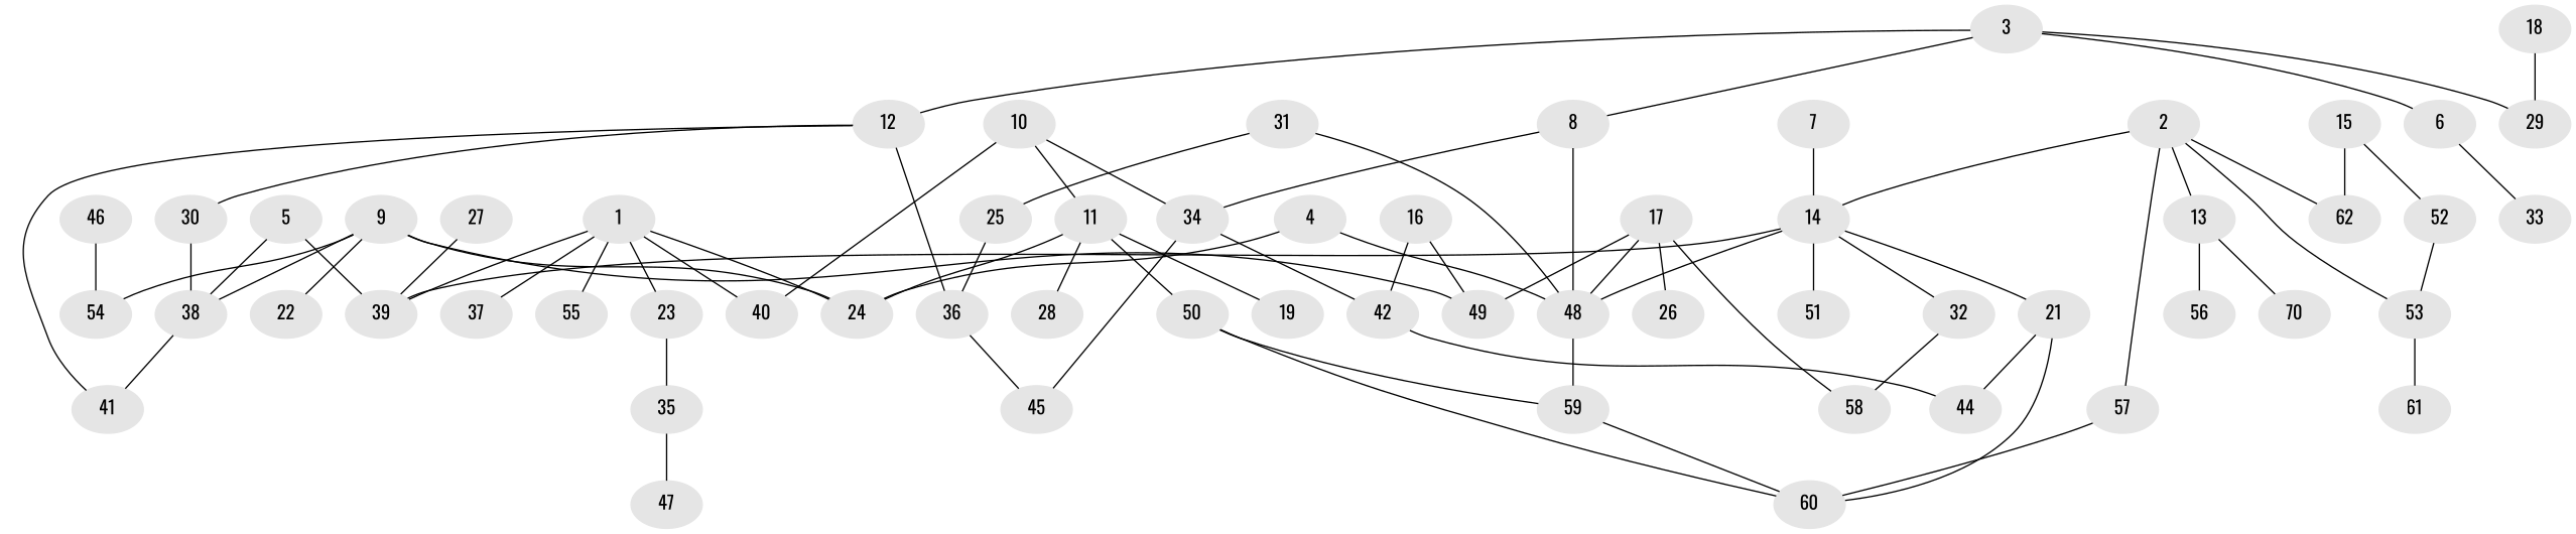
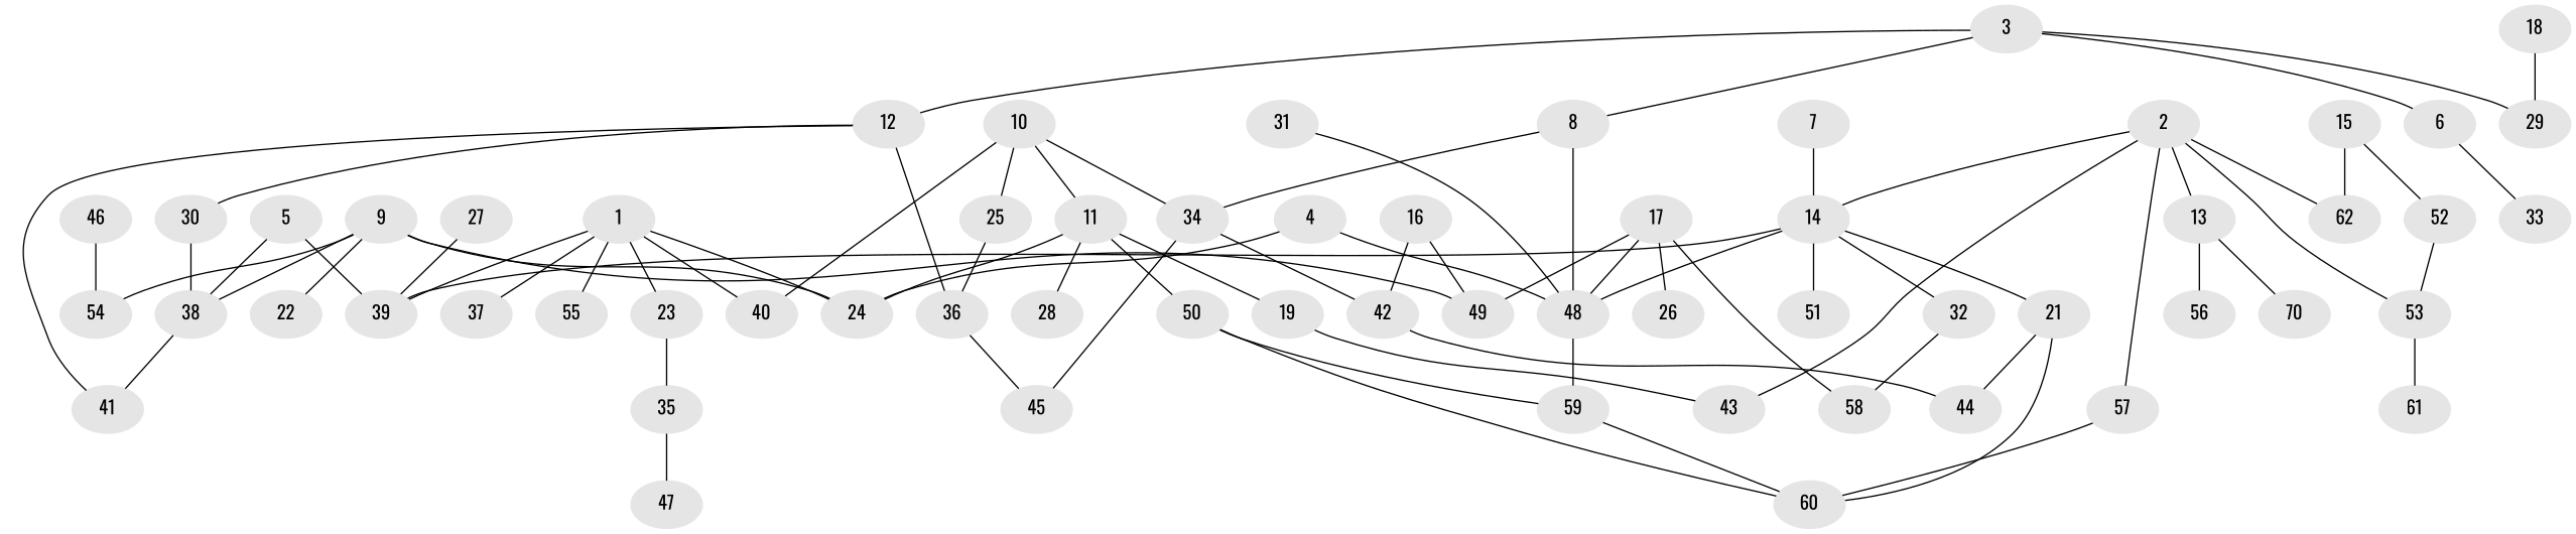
  graph {
    fontname=Oswald
    node [color=gray90 fontname=Oswald style=filled]
    edge [fontname=Oswald weight=1.0]
    1
    23
    24
    37
    39
    40
    55
    35
    2
    13
    14
+   43
    53
    57
    62
    n16 [label=70]
    56
    48
    21
    32
    51
    61
    60
    3
    6
    8
    12
    29
    33
    34
    30
    36
    41
    4
    59
    5
    38
    7
    42
    45
    9
    22
    49
    54
    10
    11
    25
    19
    28
    50
    44
    58
    15
    52
    16
    17
    26
    18
    47
    27
    31
    46
    1 -- 23
    1 -- 24
    1 -- 37
    1 -- 39
    1 -- 40
    1 -- 55
    23 -- 35
    35 -- 47
    2 -- 13
    2 -- 14
+   2 -- 43
    2 -- 53
    2 -- 57
    2 -- 62
    13 -- n16
    13 -- 56
    14 -- 39
    14 -- 48
    14 -- 21
    14 -- 32
    14 -- 51
    53 -- 61
    57 -- 60
    48 -- 59
    21 -- 60
    21 -- 44
    32 -- 58
    3 -- 6
    3 -- 8
    3 -- 12
    3 -- 29
    6 -- 33
    8 -- 48
    8 -- 34
    12 -- 30
    12 -- 36
    12 -- 41
    34 -- 42
    34 -- 45
    30 -- 38
    36 -- 45
    4 -- 24
    4 -- 48
    59 -- 60
    5 -- 39
    5 -- 38 [weight=2.0]
    38 -- 41
    7 -- 14
    42 -- 44
    9 -- 24
    9 -- 38
    9 -- 22
    9 -- 49
    9 -- 54
    10 -- 40
    10 -- 34
    10 -- 11
-   31 -- 25
+   10 -- 25
    11 -- 24
    11 -- 19
    11 -- 28
    11 -- 50
    25 -- 36
+   19 -- 43
    50 -- 60
    50 -- 59
    15 -- 62
    15 -- 52
    52 -- 53
    16 -- 42
    16 -- 49
    17 -- 48
    17 -- 49
    17 -- 58
    17 -- 26
    18 -- 29
    27 -- 39
    31 -- 48
    46 -- 54
  }
